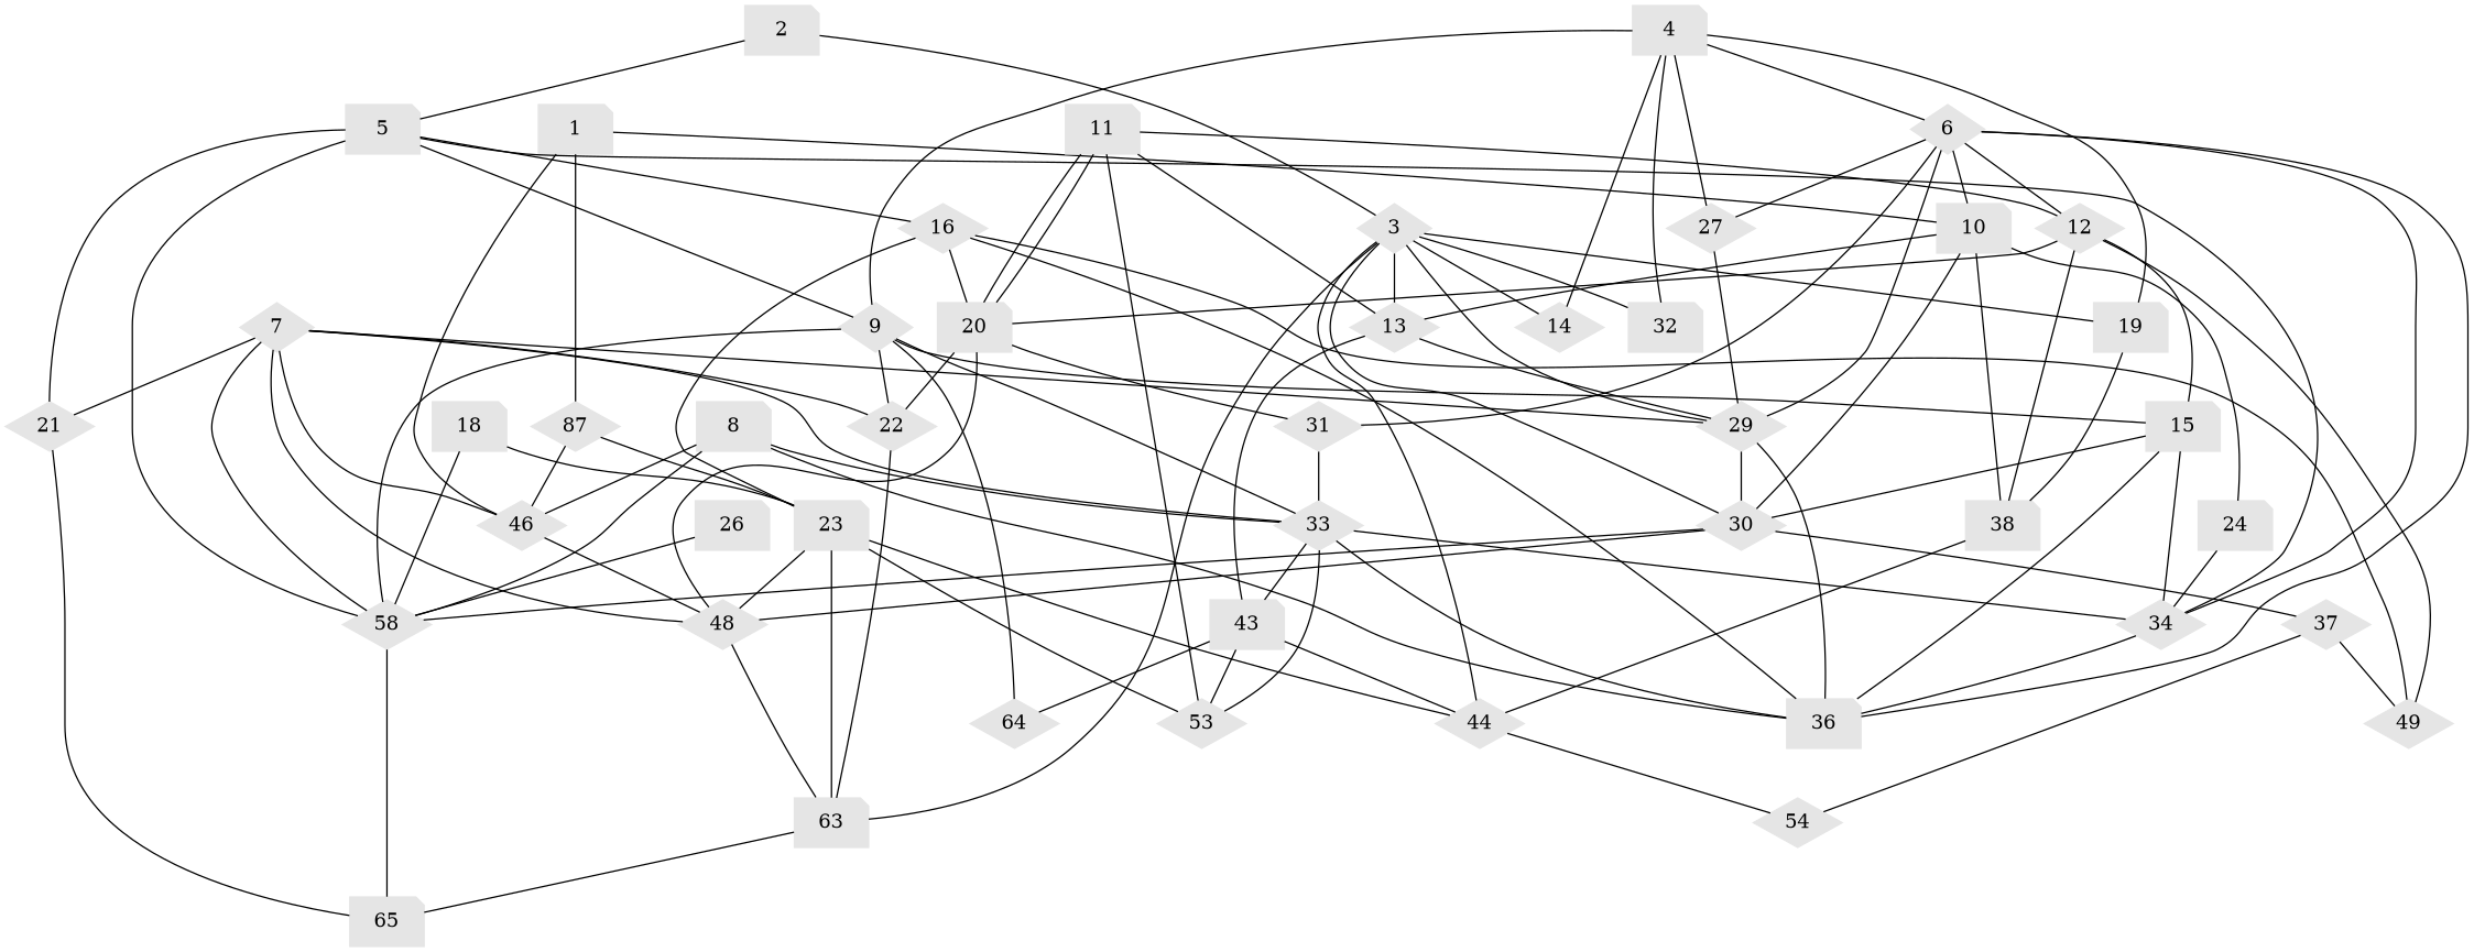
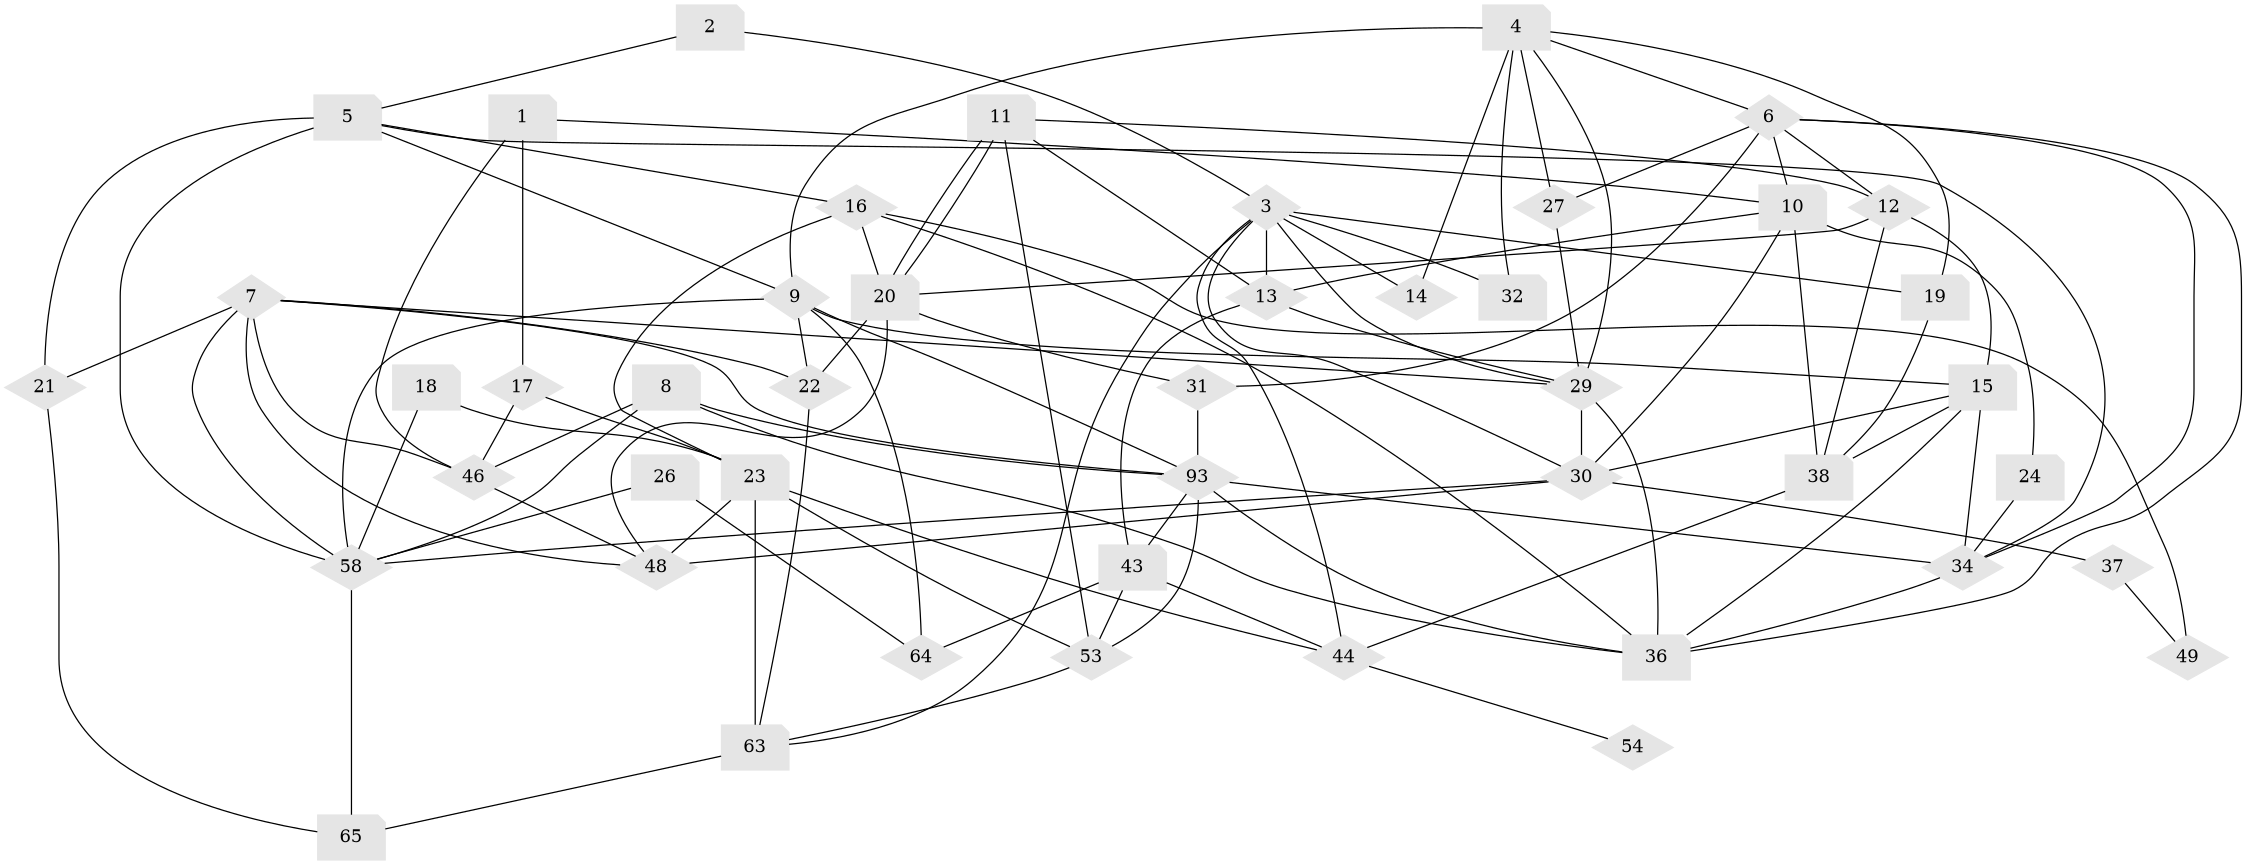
  graph {
    node [color=gray90 shape=diamond style=filled]
    1 [shape=note super="+62"]
    10 [shape=note super="+40"]
-   17 [label=87]
+   17
    46 [super="+47"]
    13
    30 [super="+52"]
    24 [shape=note]
    38 [shape=note super="+57"]
    23 [shape=note super="+28"]
    48
    3 [super="+50"]
    14
    19 [shape=note]
    29 [super="+66"]
    32 [shape=note]
    44 [super="+45"]
    63 [shape=note super="+70"]
    2 [shape=note]
    5 [shape=note]
    9 [super="+59"]
    16 [super="+41"]
    21
    34 [super="+68"]
    58 [super="+71"]
    43 [shape=note]
    36 [shape=note super="+60"]
    37 [super="+55"]
    54
    65 [shape=note]
    4 [shape=note super="+67"]
    6 [super="+61"]
    27
    12 [super="+39"]
    31
    22
-   33 [super="+69"]
+   33 [super="+69" label=93]
    15 [shape=note super="+51"]
    64
    20 [shape=note super="+35"]
    49
    7 [super="+25"]
    53 [super="+56"]
    8 [shape=note]
    11 [shape=note super="+42"]
    18 [shape=note]
    26 [shape=note]
    1 -- 10
    1 -- 17
    1 -- 46
    10 -- 13
    10 -- 30 [weight=2]
    10 -- 24
    10 -- 38
    17 -- 46
    17 -- 23
    46 -- 48
    13 -- 29
    13 -- 43
    30 -- 48
    30 -- 58
    30 -- 37
    24 -- 34
    38 -- 44
    23 -- 48 [weight=2]
    23 -- 44
    23 -- 63
    23 -- 53
-   48 -- 63
+   53 -- 63
    3 -- 13
    3 -- 30
    3 -- 14
    3 -- 19
    3 -- 29
    3 -- 32
    3 -- 44
    3 -- 63
    19 -- 38
    29 -- 30
    29 -- 36
    44 -- 54
    63 -- 65
    2 -- 3
    2 -- 5
    5 -- 9
    5 -- 16
    5 -- 21
    5 -- 34
    5 -- 58
    9 -- 58
    9 -- 22
    9 -- 33
    9 -- 15
    9 -- 64
    16 -- 23
    16 -- 36
    16 -- 20
    16 -- 49
    21 -- 65
    34 -- 36
    58 -- 65
    43 -- 44
    43 -- 64
    43 -- 53
-   37 -- 54
    37 -- 49
    4 -- 14
    4 -- 19
    4 -- 32 [weight=2]
    4 -- 9
    4 -- 6
    4 -- 27
    6 -- 10
-   6 -- 29
+   4 -- 29
    6 -- 34
    6 -- 36
    6 -- 27
    6 -- 12
    6 -- 31
    27 -- 29
    12 -- 38
    12 -- 15
    12 -- 20
-   12 -- 49
    31 -- 33
    22 -- 63
    33 -- 34
    33 -- 43
    33 -- 36
    33 -- 53
    15 -- 30
+   15 -- 38
    15 -- 34
    15 -- 36
    20 -- 48
    20 -- 31
    20 -- 22
    7 -- 46
    7 -- 48
    7 -- 29
    7 -- 21
    7 -- 58
    7 -- 22
    7 -- 33
    8 -- 46
    8 -- 58
    8 -- 36
    8 -- 33
    11 -- 13
    11 -- 12
    11 -- 20
    11 -- 20
    11 -- 53 [weight=2]
    18 -- 23
    18 -- 58
    26 -- 58
+   26 -- 64
  }
